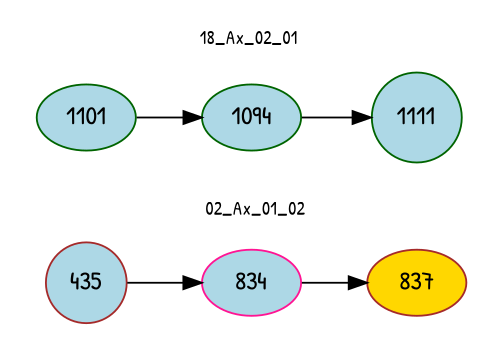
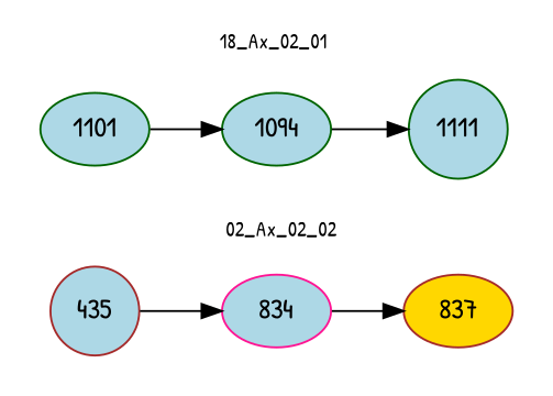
  digraph {
    fontname="Patrick Hand"
    rankdir=LR
    node [color=darkgreen fillcolor=lightblue fontname="Patrick Hand" shape=ellipse style=filled]
    edge [color=black fontname="Patrick Hand"]
    n1 [color=brown label=435 shape=circle]
    n2 [color=deeppink label=834]
    n3 [color=brown fillcolor=gold label=837]
    n4 [label=1101]
    n5 [label=1094]
    n6 [label=1111 shape=circle]
    subgraph cluster_1 {
      color=white
      fontsize=10
-     label="02_Ax_01_02"
+     label="02_Ax_02_02"
      n1
      n2
      n3
    }
    subgraph cluster_2 {
      color=white
      fontsize=10
      label="18_Ax_02_01"
      n4
      n5
      n6
    }
    n1 -> n2
    n2 -> n3
    n4 -> n5
    n5 -> n6
  }
